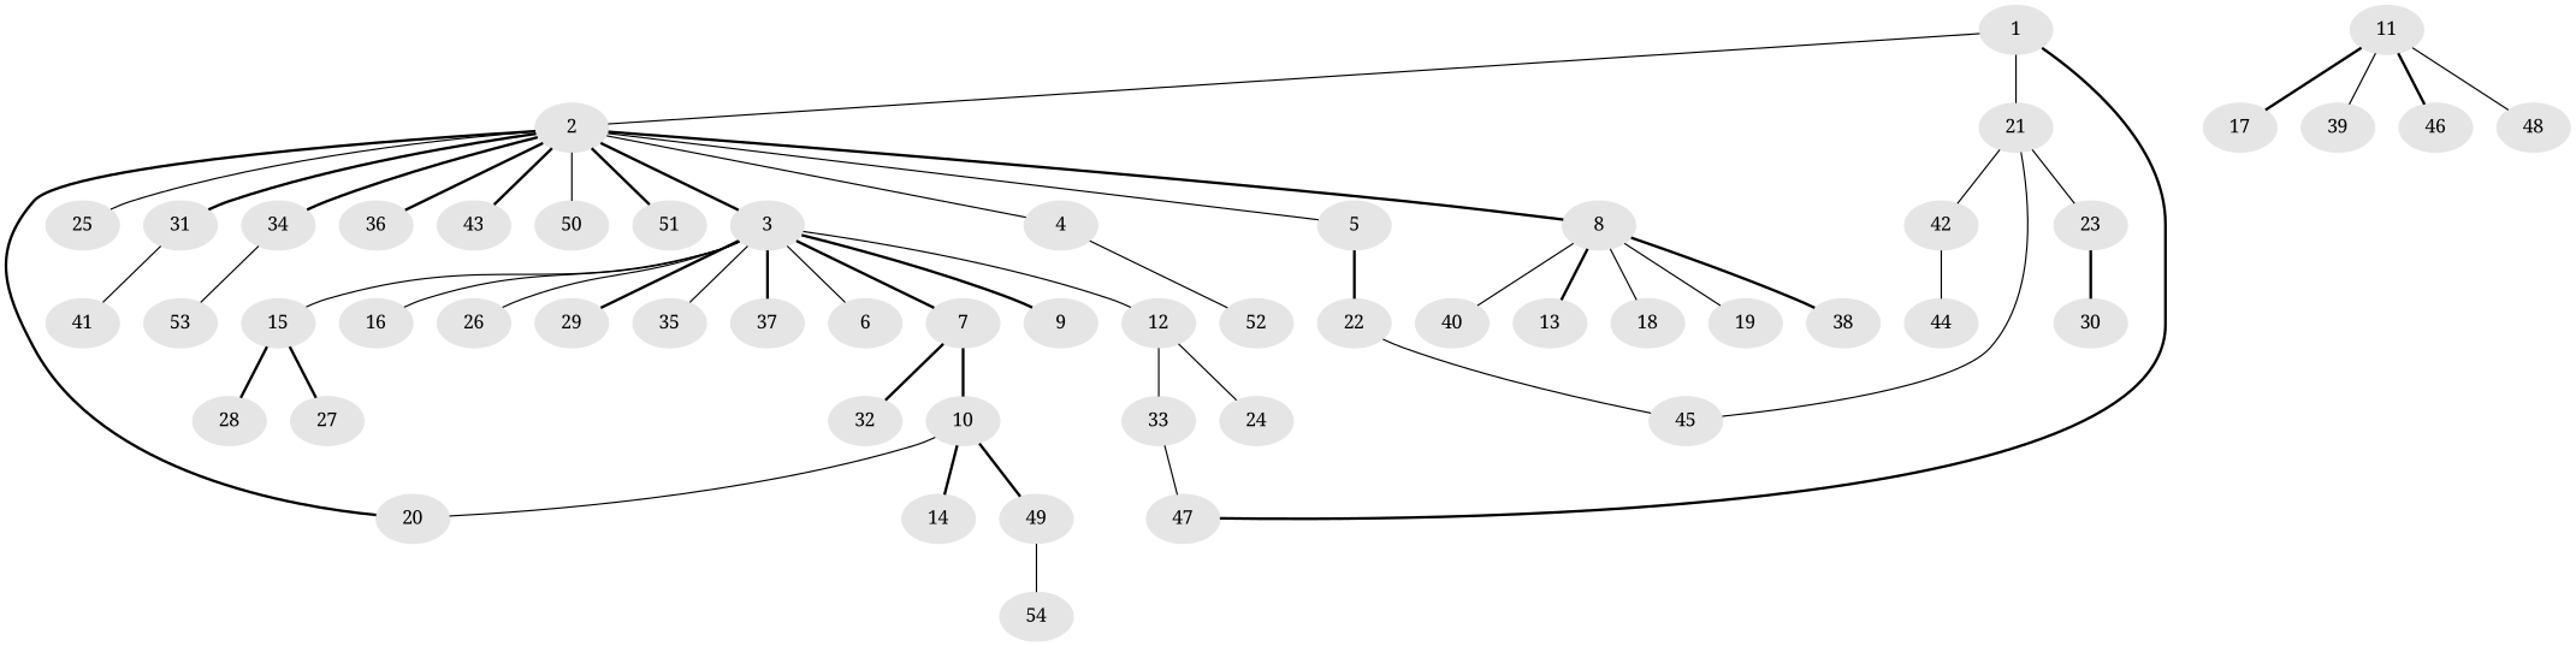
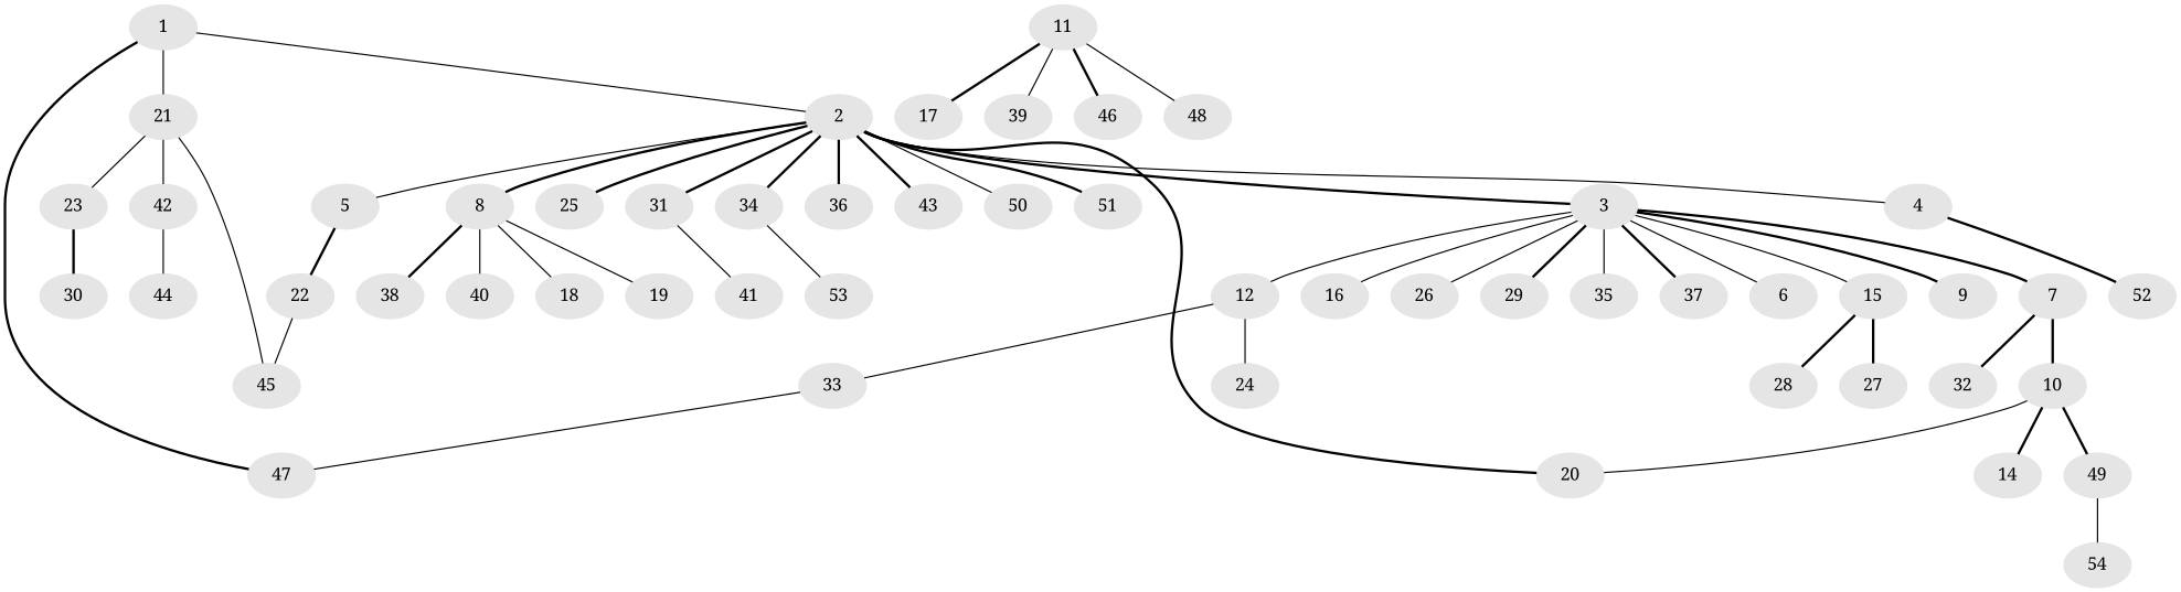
  graph {
    fontname="Noto Serif"
    node [color=gray90 fontname="Noto Serif" style=filled]
    edge [fontname="Noto Serif" style=solid]
    1
    2
    21
    47
    3
    4
    5
    8
    20
    25
    31
    34
    36
    43
    50
    51
    23
    42
    45
    6
    7
    9
    12
    15
    16
    26
    29
    35
    37
    52
    22
-   13
    18
    19
    38
    40
    41
    53
    10
    32
    11
    17
    39
    46
    48
    24
    33
    27
    28
    14
    49
    54
    30
    44
    1 -- 2
    1 -- 21
    1 -- 47 [style=bold]
    2 -- 3 [style=bold]
    2 -- 4
    2 -- 5
    2 -- 8 [style=bold]
    2 -- 20 [style=bold]
-   2 -- 25
+   2 -- 25 [style=bold]
    2 -- 31 [style=bold]
    2 -- 34 [style=bold]
    2 -- 36 [style=bold]
    2 -- 43 [style=bold]
    2 -- 50
    2 -- 51 [style=bold]
    21 -- 23
    21 -- 42
    21 -- 45
    3 -- 6
    3 -- 7 [style=bold]
    3 -- 9 [style=bold]
    3 -- 12
    3 -- 15
    3 -- 16
    3 -- 26
    3 -- 29 [style=bold]
    3 -- 35
    3 -- 37 [style=bold]
-   4 -- 52
+   4 -- 52 [style=bold]
    5 -- 22 [style=bold]
-   8 -- 13 [style=bold]
    8 -- 18
    8 -- 19
    8 -- 38 [style=bold]
    8 -- 40
    31 -- 41
    34 -- 53
    23 -- 30 [style=bold]
    42 -- 44
    7 -- 10 [style=bold]
    7 -- 32 [style=bold]
    12 -- 24
    12 -- 33
    15 -- 27 [style=bold]
    15 -- 28 [style=bold]
    22 -- 45
    10 -- 20
    10 -- 14 [style=bold]
    10 -- 49 [style=bold]
    11 -- 17 [style=bold]
    11 -- 39
    11 -- 46 [style=bold]
    11 -- 48
    33 -- 47
    49 -- 54
  }
